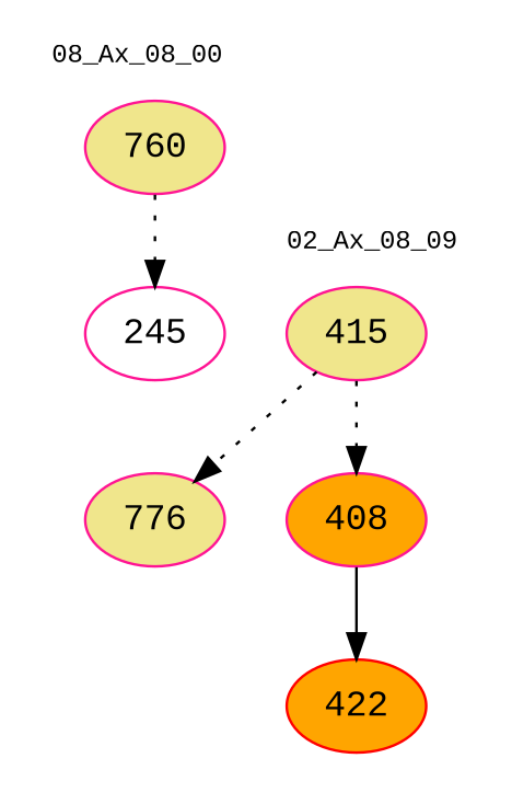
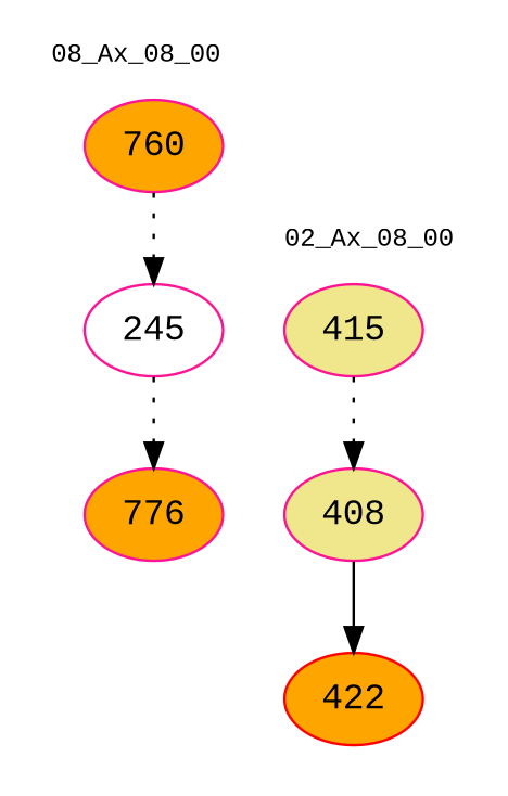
  digraph {
    fontname="Liberation Mono"
    node [color=deeppink fillcolor=orange fontname="Liberation Mono" style=filled]
    edge [color=black fontname="Liberation Mono" style=dotted]
-   n1 [fillcolor=khaki label=760]
+   n1 [label=760]
    n2 [fillcolor=white label=245]
-   n3 [fillcolor=khaki label=776]
+   n3 [label=776]
    n4 [fillcolor=khaki label=415]
-   n5 [label=408]
+   n5 [fillcolor=khaki label=408]
    n6 [color=red label=422]
    subgraph cluster_1 {
      color=white
      fontsize=10
      label="08_Ax_08_00"
      n1
      n2
      n3
    }
    subgraph cluster_2 {
      color=white
      fontsize=10
-     label="02_Ax_08_09"
+     label="02_Ax_08_00"
      n4
      n5
      n6
    }
    n1 -> n2
-   n4 -> n3
+   n2 -> n3
    n4 -> n5
    n5 -> n6 [style=solid]
  }
